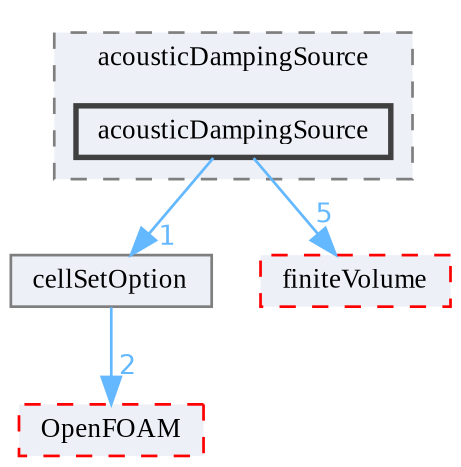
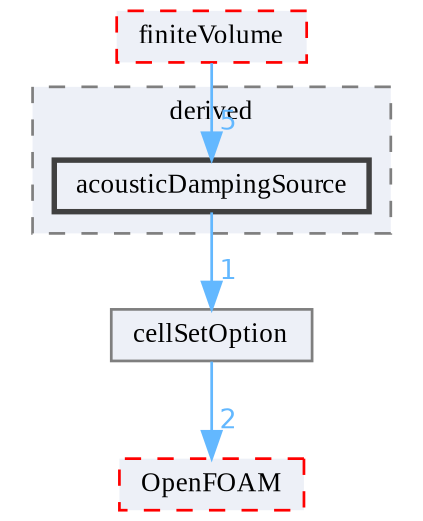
  digraph {
    compound=true
    fontname="Liberation Serif"
    node [color=red fillcolor="#edf0f7" fontname="Liberation Serif" fontsize=10 shape=box style="filled,dashed"]
    edge [color=steelblue1 fontcolor=steelblue1 fontname="Liberation Serif" fontsize=10 labeldistance=1.5 labelfontname=Helvetica labelfontsize=10]
    n1 [color=grey25 height=0.2 label=acousticDampingSource style="filled,bold" width=0.4]
    n2 [color=grey50 height=0.2 label=cellSetOption style=filled width=0.4]
    n3 [height=0.2 label=finiteVolume width=0.4]
    n4 [height=0.2 label=OpenFOAM width=0.4]
    subgraph cluster_1 {
      bgcolor="#edf0f7"
      fontsize=10
-     label=acousticDampingSource
+     label=derived
      pencolor=grey50
      style="filled,dashed"
      n1
    }
    n1 -> n2 [headlabel=1]
-   n1 -> n3 [headlabel=5]
+   n3 -> n1 [headlabel=5]
    n2 -> n4 [headlabel=2]
  }
